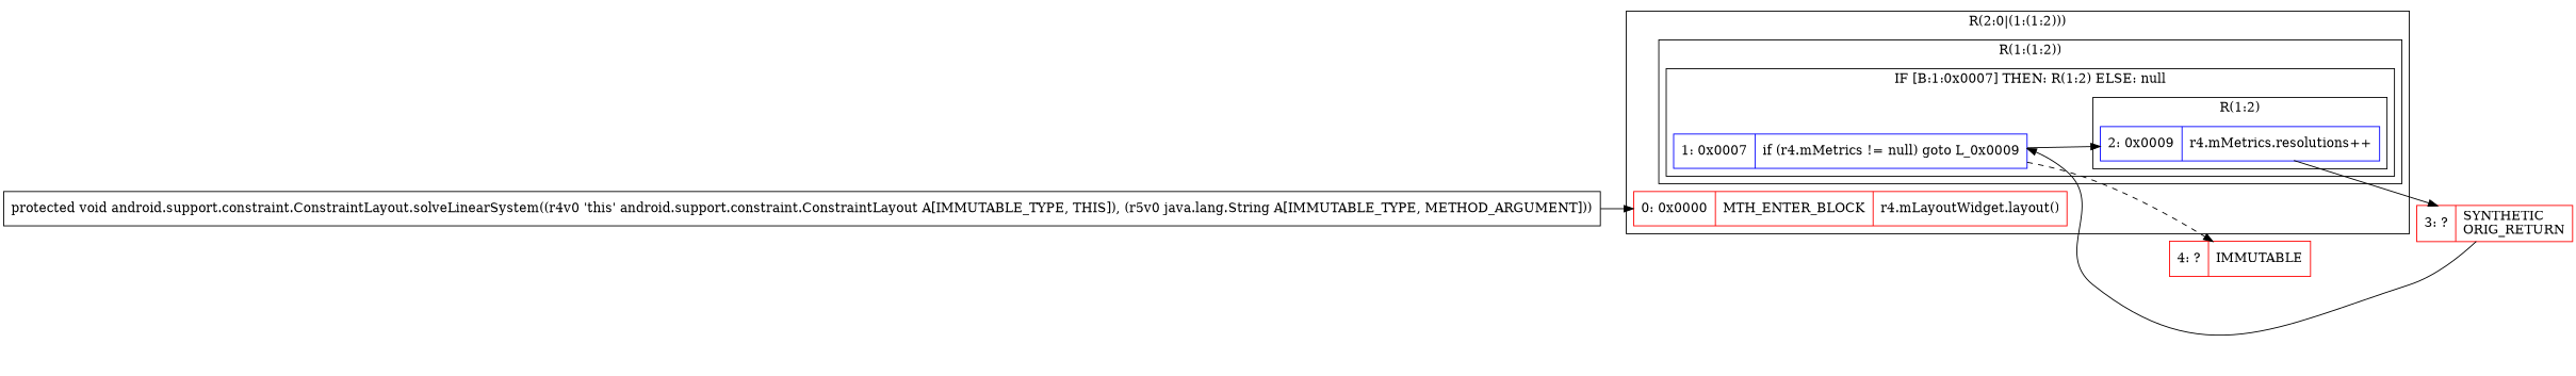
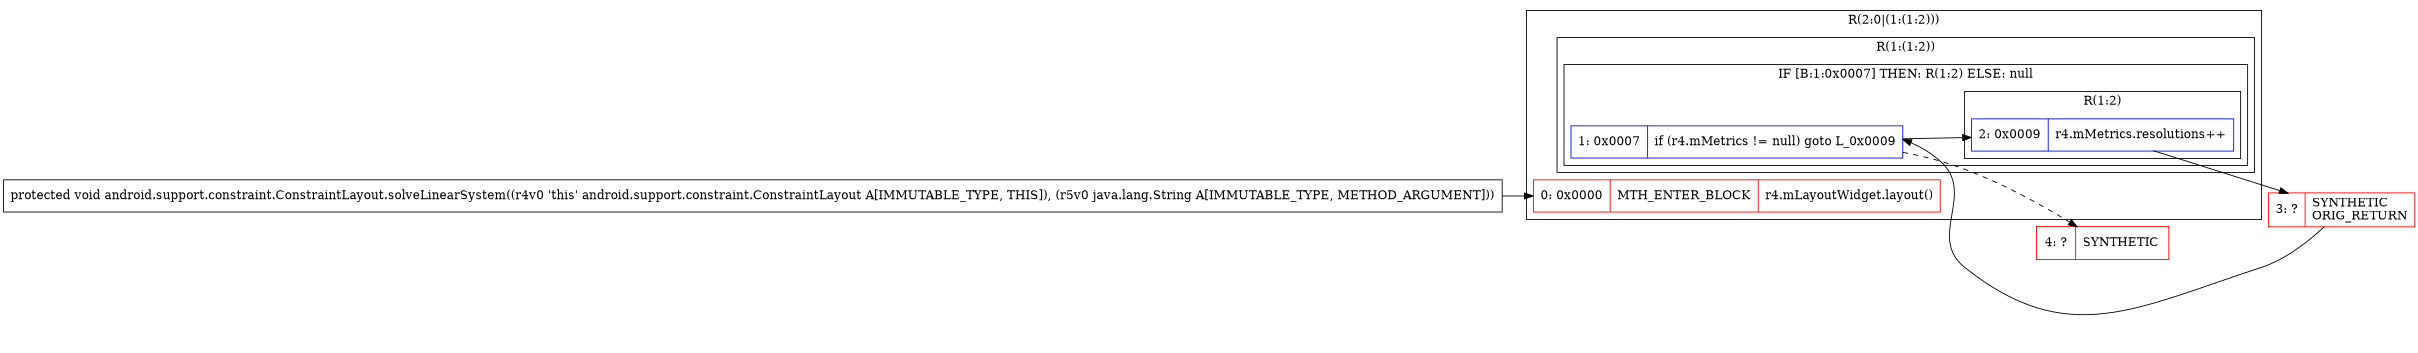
  digraph {
    rankdir=LR
    node [color=red shape=record]
    n1 [color=blue label="{2\:\ 0x0009|r4.mMetrics.resolutions++\l}"]
    n2 [color=blue label="{1\:\ 0x0007|if (r4.mMetrics != null) goto L_0x0009\l}"]
    n3 [label="{0\:\ 0x0000|MTH_ENTER_BLOCK\l|r4.mLayoutWidget.layout()\l}"]
    n4 [label="{3\:\ ?|SYNTHETIC\lORIG_RETURN\l}"]
-   n5 [label="{4\:\ ?|IMMUTABLE\l}"]
+   n5 [label="{4\:\ ?|SYNTHETIC\l}"]
    n6 [label="{protected void android.support.constraint.ConstraintLayout.solveLinearSystem((r4v0 'this' android.support.constraint.ConstraintLayout A[IMMUTABLE_TYPE, THIS]), (r5v0 java.lang.String A[IMMUTABLE_TYPE, METHOD_ARGUMENT])) }" color=""]
    subgraph cluster_1 {
      label="R(2:0|(1:(1:2)))"
      n3
      subgraph cluster_2 {
        label="R(1:(1:2))"
        subgraph cluster_3 {
          label="IF [B:1:0x0007] THEN: R(1:2) ELSE: null"
          n2
          subgraph cluster_4 {
            label="R(1:2)"
            n1
          }
        }
      }
    }
    n1 -> n4
    n2 -> n1
    n2 -> n5 [style=dashed]
    n4 -> n2
    n6 -> n3
  }
